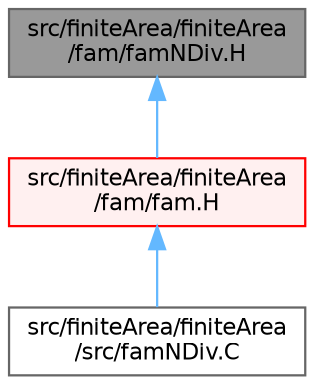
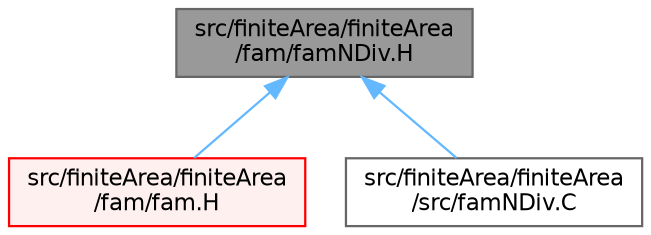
  digraph {
    node [fontname=Helvetica fontsize=10 shape=box style=filled]
    edge [color=steelblue1 dir=back fontname=Helvetica fontsize=10 labelfontname=Helvetica labelfontsize=10 style=solid]
    n1 [color=gray40 fillcolor=grey60 fontcolor=black height=0.2 label="src/finiteArea/finiteArea\l/fam/famNDiv.H" width=0.4]
    n2 [color=red fillcolor="#FFF0F0" height=0.2 label="src/finiteArea/finiteArea\l/fam/fam.H" width=0.4]
    n3 [color=grey40 fillcolor=white height=0.2 label="src/finiteArea/finiteArea\l/src/famNDiv.C" width=0.4]
    n1 -> n2
-   n2 -> n3
+   n1 -> n3
  }
